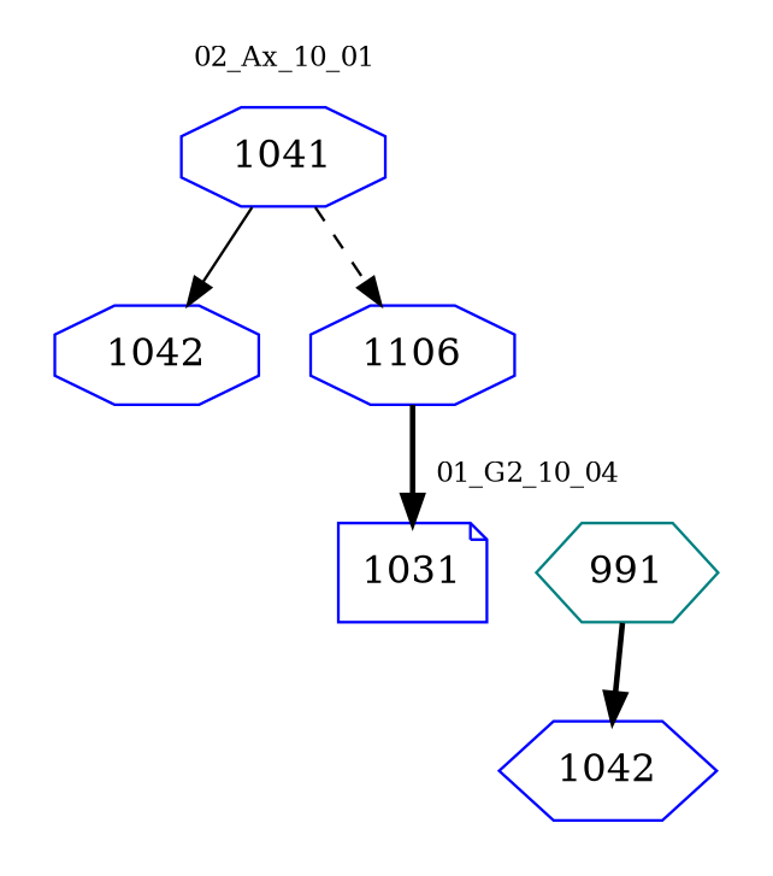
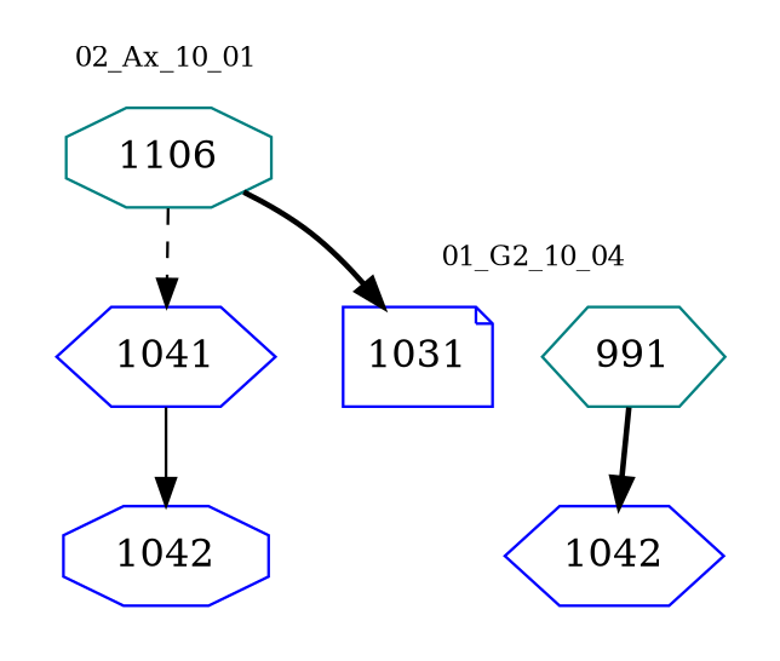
  digraph {
    node [color=blue shape=hexagon]
    edge [color=black style=bold]
-   n1 [label=1041 shape=octagon]
+   n1 [label=1041]
    n2 [label=1042 shape=octagon]
-   n3 [label=1106 shape=octagon]
+   n3 [color=teal label=1106 shape=octagon]
    n4 [color=teal label=991]
    n5 [label=1042]
    n6 [label=1031 shape=note]
    subgraph cluster_1 {
      color=white
      fontsize=10
      label="02_Ax_10_01"
      n1
      n2
      n3
    }
    subgraph cluster_2 {
      color=white
      fontsize=10
      label="01_G2_10_04"
      n4
      n5
      n6
    }
    n1 -> n2 [style=solid]
-   n1 -> n3 [style=dashed]
+   n3 -> n1 [style=dashed]
    n3 -> n6
    n4 -> n5
  }
